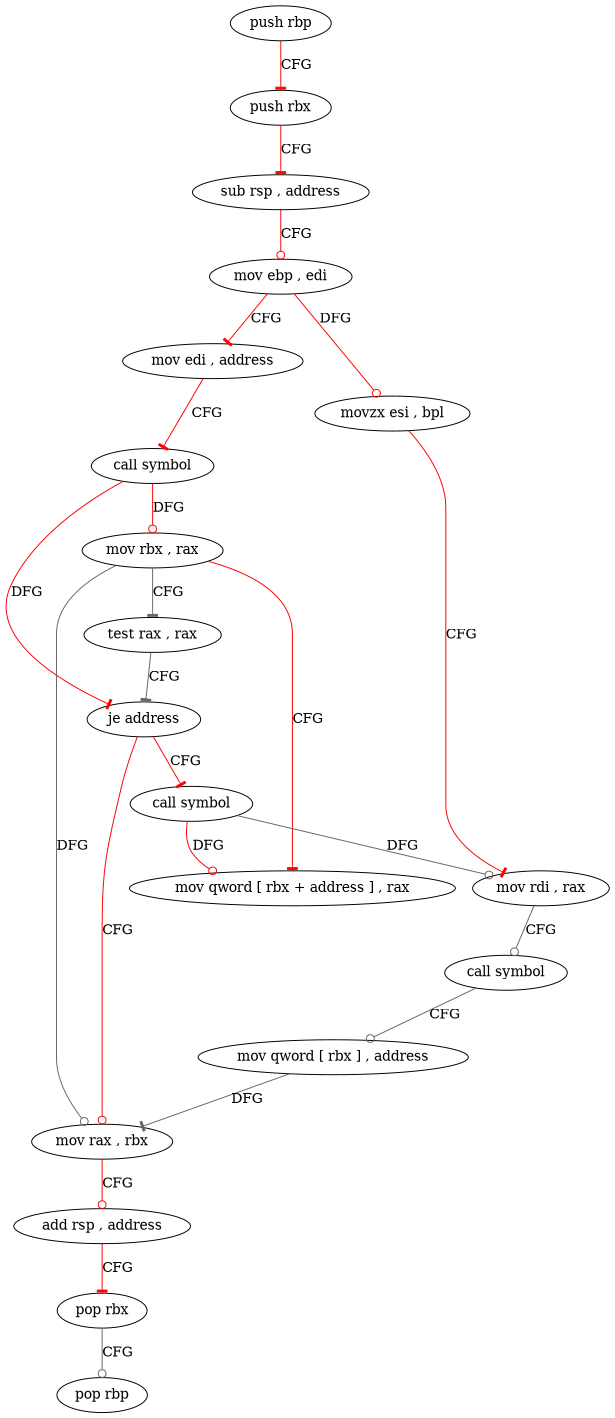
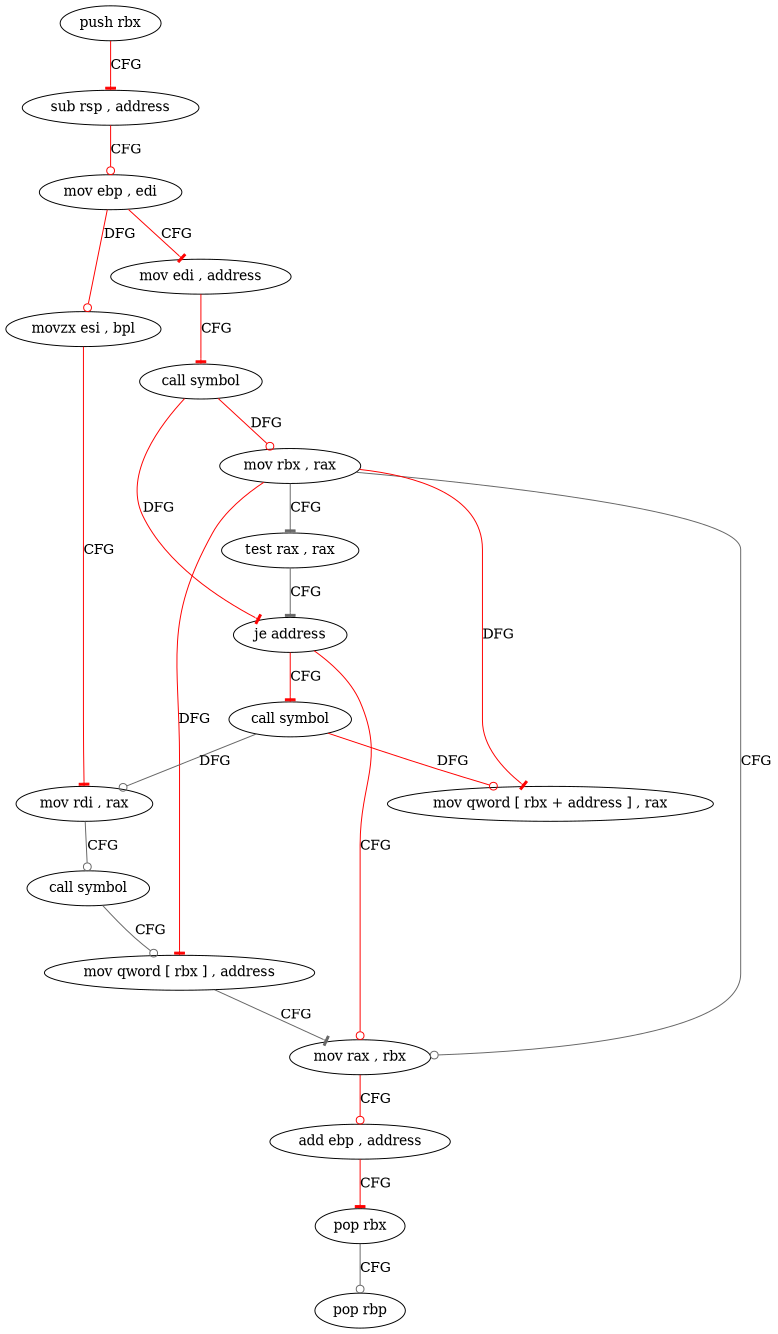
  digraph {
    edge [arrowhead=tee color=red]
-   n1 [label="push rbp"]
    n2 [label="push rbx"]
    n3 [label="sub rsp , address"]
    n4 [label="mov ebp , edi"]
    n5 [label="mov edi , address"]
    n6 [label="movzx esi , bpl"]
    n7 [label="call symbol"]
    n8 [label="mov rdi , rax"]
    n9 [label="mov rbx , rax"]
    n10 [label="je address"]
    n11 [label="test rax , rax"]
    n12 [label="mov rax , rbx"]
    n13 [label="mov qword [ rbx + address ] , rax"]
    n14 [label="mov qword [ rbx ] , address"]
    n15 [label="call symbol"]
-   n16 [label="add rsp , address"]
+   n16 [label="add ebp , address"]
    n17 [label="pop rbx"]
    n18 [label="call symbol"]
    n19 [label="pop rbp"]
-   n1 -> n2 [label=CFG]
    n2 -> n3 [label=CFG]
    n3 -> n4 [arrowhead=odot label=CFG]
    n4 -> n5 [label=CFG]
    n4 -> n6 [arrowhead=odot label=DFG]
    n5 -> n7 [label=CFG]
    n6 -> n8 [label=CFG]
    n7 -> n9 [arrowhead=odot label=DFG]
    n7 -> n10 [label=DFG]
    n8 -> n18 [arrowhead=odot color=gray40 label=CFG]
    n9 -> n11 [color=gray40 label=CFG]
-   n9 -> n12 [arrowhead=odot color=gray40 label=DFG]
-   n9 -> n13 [label=CFG]
+   n9 -> n12 [arrowhead=odot color=gray40 label=CFG]
+   n9 -> n13 [label=DFG]
+   n9 -> n14 [label=DFG]
    n10 -> n12 [arrowhead=odot label=CFG]
    n10 -> n15 [label=CFG]
    n11 -> n10 [color=gray40 label=CFG]
    n12 -> n16 [arrowhead=odot label=CFG]
-   n14 -> n12 [color=gray40 label=DFG]
+   n14 -> n12 [color=gray40 label=CFG]
    n15 -> n8 [arrowhead=odot color=gray40 label=DFG]
    n15 -> n13 [arrowhead=odot label=DFG]
    n16 -> n17 [label=CFG]
    n17 -> n19 [arrowhead=odot color=gray40 label=CFG]
    n18 -> n14 [arrowhead=odot color=gray40 label=CFG]
  }
